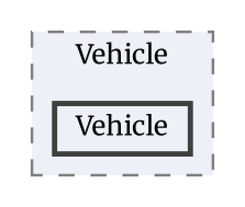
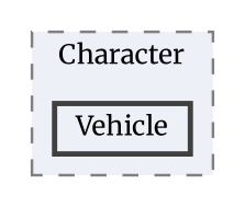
  digraph {
    compound=true
    fontname=Merriweather
    n1 [color=grey25 fillcolor="#edf0f7" fontname=Merriweather fontsize=10 height=0.2 label=Vehicle shape=box style="filled,bold" width=0.4]
    subgraph cluster_1 {
      bgcolor="#edf0f7"
      fontsize=10
-     label=Vehicle
+     label=Character
      pencolor=grey50
      style="filled,dashed"
      n1
    }
  }
